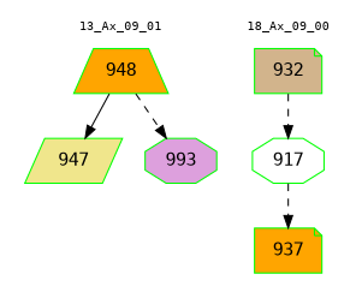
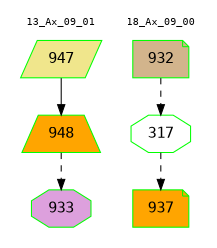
  digraph {
    fontname="DejaVu Sans Mono"
    node [color=green fillcolor=orange fontname="DejaVu Sans Mono" shape=octagon style=filled]
    edge [color=black fontname="DejaVu Sans Mono" style=dashed]
    n1 [fillcolor=khaki label=947 shape=parallelogram]
-   n2 [fillcolor=plum label=993]
+   n2 [fillcolor=plum label=933]
    n3 [label=948 shape=trapezium]
-   n4 [fillcolor=white label=917]
+   n4 [fillcolor=white label=317]
    n5 [fillcolor=tan label=932 shape=note]
    n6 [label=937 shape=note]
    subgraph cluster_1 {
      color=white
      fontsize=10
      label="13_Ax_09_01"
      n1
      n2
      n3
    }
    subgraph cluster_2 {
      color=white
      fontsize=10
      label="18_Ax_09_00"
      n4
      n5
      n6
    }
-   n3 -> n1 [style=solid]
+   n1 -> n3 [style=solid]
    n3 -> n2
    n4 -> n6
    n5 -> n4
  }
